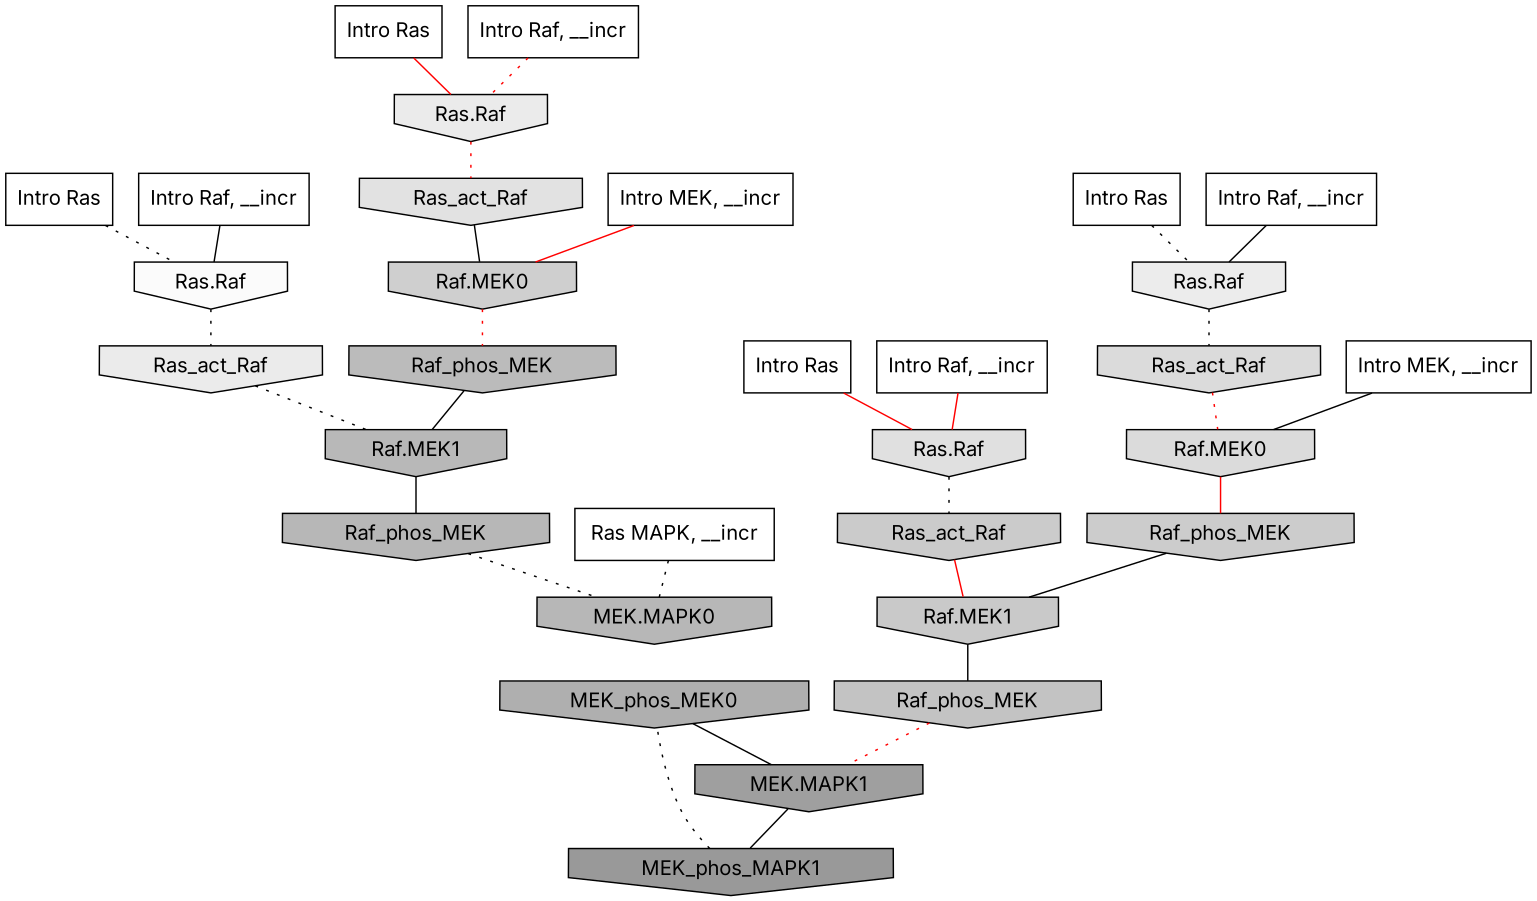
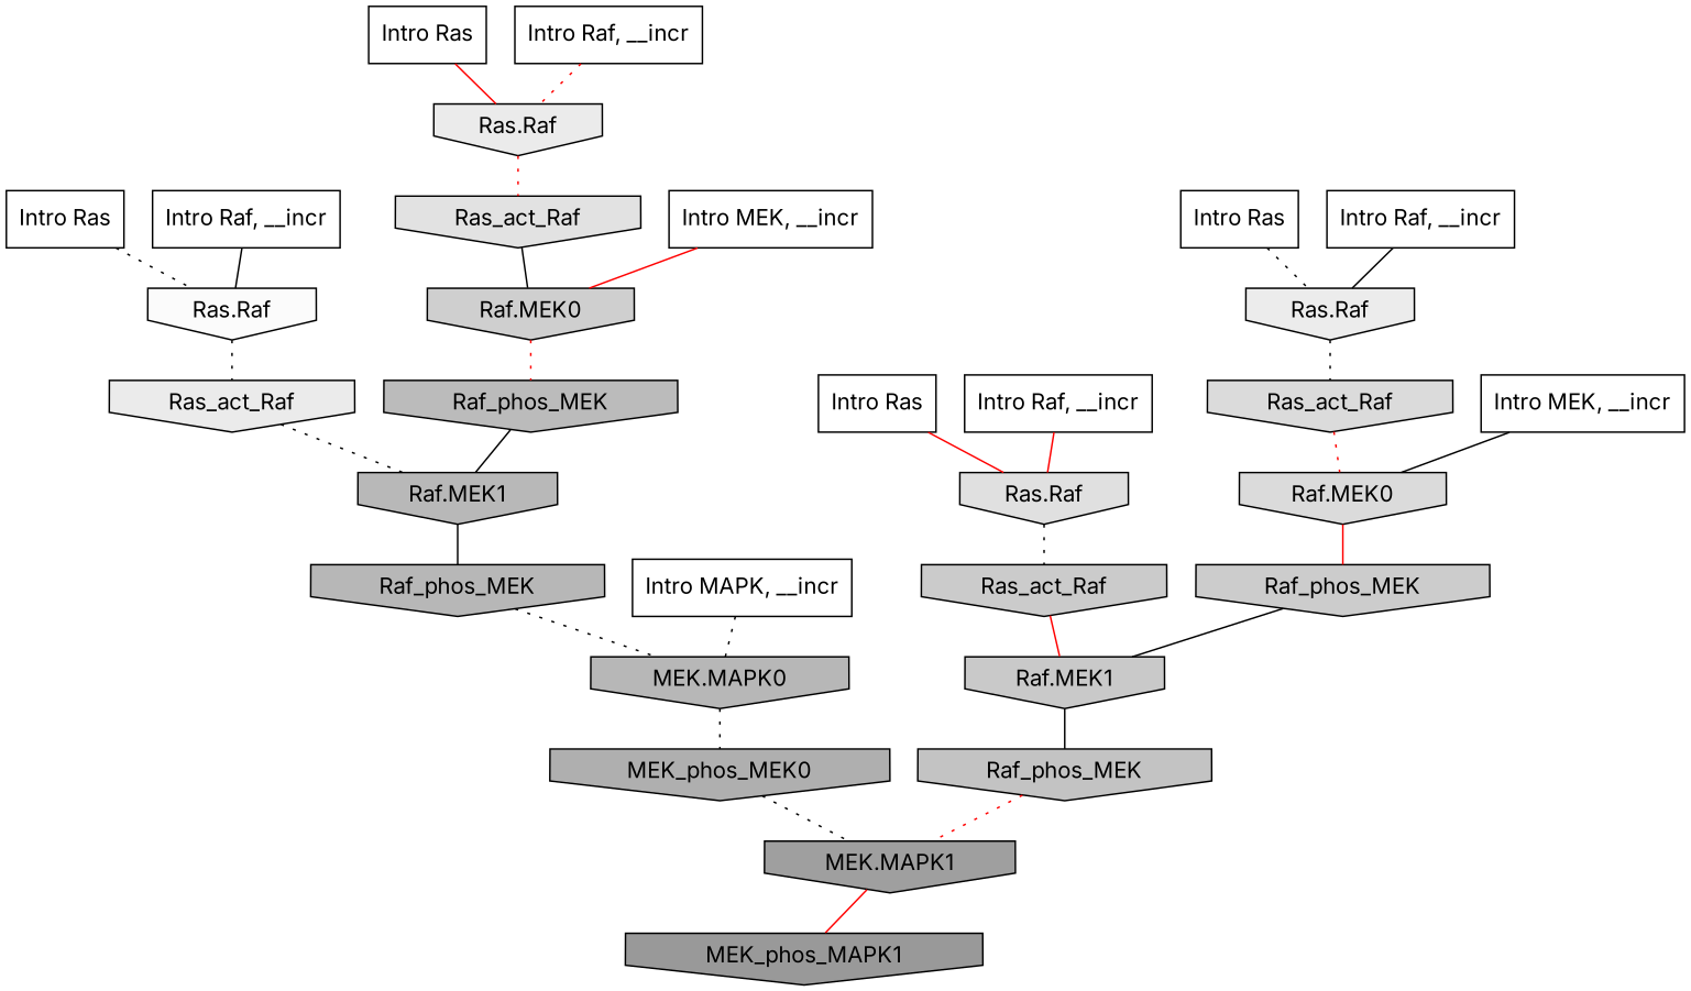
  digraph {
    fontname=Inter
    rankdir=TB
    ranksep=0.30
    node [fillcolor="0.000 0.000 1.000" fontname=Inter shape=invhouse style=filled]
    edge [color=black dir=none fontname=Inter style=solid]
    n1 [label="Intro Ras" shape=rectangle]
    n2 [fillcolor="0.000 0.000 0.920" label="Ras.Raf"]
    n3 [fillcolor="0.000 0.000 0.883" label=Ras_act_Raf]
    n4 [label="Intro Ras" shape=rectangle]
    n5 [fillcolor="0.000 0.000 0.983" label="Ras.Raf"]
    n6 [fillcolor="0.000 0.000 0.920" label=Ras_act_Raf]
    n7 [label="Intro Ras" shape=rectangle]
    n8 [fillcolor="0.000 0.000 0.876" label="Ras.Raf"]
    n9 [fillcolor="0.000 0.000 0.795" label=Ras_act_Raf]
    n10 [label="Intro Ras" shape=rectangle]
    n11 [fillcolor="0.000 0.000 0.923" label="Ras.Raf"]
    n12 [fillcolor="0.000 0.000 0.857" label=Ras_act_Raf]
    n13 [label="Intro Raf, __incr" shape=rectangle]
    n14 [label="Intro Raf, __incr" shape=rectangle]
    n15 [label="Intro Raf, __incr" shape=rectangle]
    n16 [label="Intro Raf, __incr" shape=rectangle]
    n17 [label="Intro MEK, __incr" shape=rectangle]
    n18 [fillcolor="0.000 0.000 0.857" label="Raf.MEK0"]
    n19 [fillcolor="0.000 0.000 0.799" label=Raf_phos_MEK]
    n20 [label="Intro MEK, __incr" shape=rectangle]
    n21 [fillcolor="0.000 0.000 0.812" label="Raf.MEK0"]
    n22 [fillcolor="0.000 0.000 0.733" label=Raf_phos_MEK]
-   n23 [label="Ras MAPK, __incr" shape=rectangle]
+   n23 [label="Intro MAPK, __incr" shape=rectangle]
    n24 [fillcolor="0.000 0.000 0.717" label="MEK.MAPK0"]
    n25 [fillcolor="0.000 0.000 0.685" label=MEK_phos_MEK0]
    n26 [fillcolor="0.000 0.000 0.722" label="Raf.MEK1"]
    n27 [fillcolor="0.000 0.000 0.717" label=Raf_phos_MEK]
    n28 [fillcolor="0.000 0.000 0.786" label="Raf.MEK1"]
    n29 [fillcolor="0.000 0.000 0.763" label=Raf_phos_MEK]
    n30 [fillcolor="0.000 0.000 0.623" label="MEK.MAPK1"]
    n31 [fillcolor="0.000 0.000 0.600" label=MEK_phos_MAPK1]
    n1 -> n2 [color=red]
    n2 -> n3 [color=red style=dotted]
    n3 -> n21
    n4 -> n5 [style=dotted]
    n5 -> n6 [style=dotted]
    n6 -> n26 [style=dotted]
    n7 -> n8 [color=red]
    n8 -> n9 [style=dotted]
    n9 -> n28 [color=red]
    n10 -> n11 [style=dotted]
    n11 -> n12 [style=dotted]
    n12 -> n18 [color=red style=dotted]
    n13 -> n2 [color=red style=dotted]
    n14 -> n11
    n15 -> n5
    n16 -> n8 [color=red]
    n17 -> n18
    n18 -> n19 [color=red]
    n19 -> n28
    n20 -> n21 [color=red]
    n21 -> n22 [color=red style=dotted]
    n22 -> n26
    n23 -> n24 [style=dotted]
-   n31 -> n25 [style=dotted]
-   n25 -> n30
+   n24 -> n25 [style=dotted]
+   n25 -> n30 [style=dotted]
    n26 -> n27
    n27 -> n24 [style=dotted]
    n28 -> n29
    n29 -> n30 [color=red style=dotted]
-   n30 -> n31
+   n30 -> n31 [color=red]
  }
